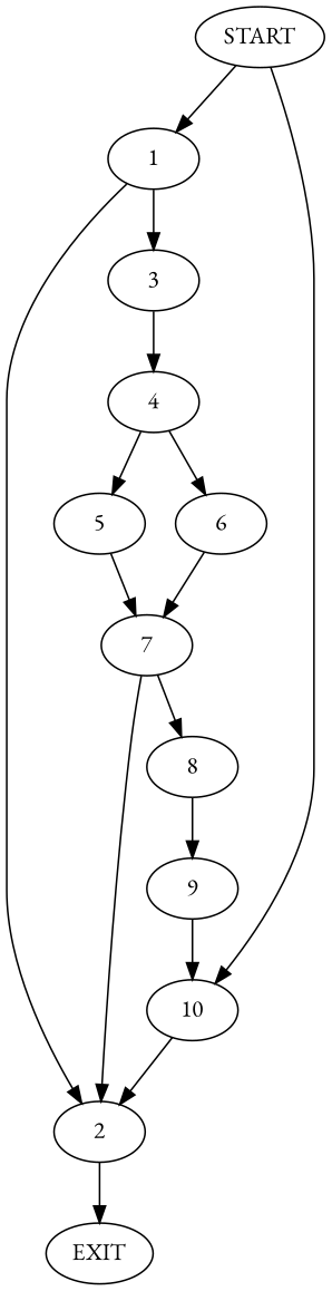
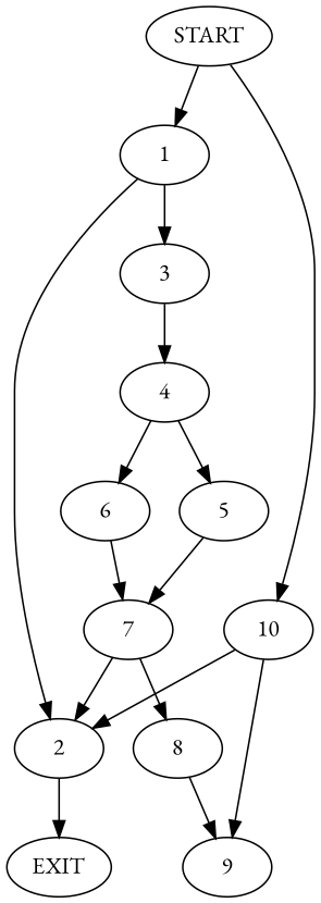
  digraph {
    fontname="EB Garamond"
    node [fontname="EB Garamond"]
    edge [fontname="EB Garamond"]
    n1 [label=START]
    1
    10
    2
    3
    9
    n7 [label=EXIT]
    4
    5
    6
    7
    8
    n1 -> 1
    n1 -> 10
    1 -> 2
    1 -> 3
    10 -> 2
-   9 -> 10
+   10 -> 9
    2 -> n7
    3 -> 4
    4 -> 5
    4 -> 6
    5 -> 7
    6 -> 7
    7 -> 2
    7 -> 8
    8 -> 9
  }
